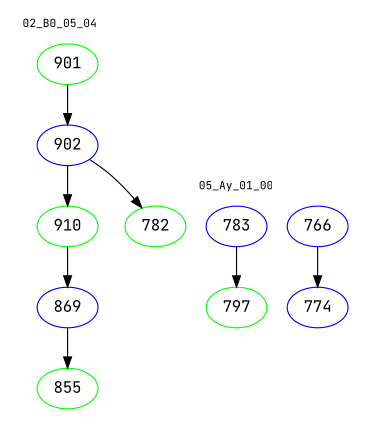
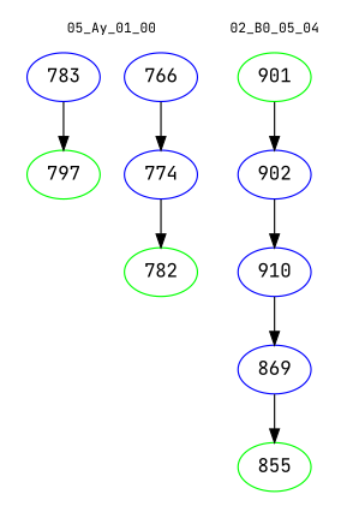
  digraph {
    fontname="JetBrains Mono"
    node [color=blue fontname="JetBrains Mono"]
    edge [color=black fontname="JetBrains Mono"]
    n1 [label=766]
    n2 [label=774]
    n3 [label=783]
    n4 [color=green label=782]
    n5 [color=green label=797]
    n6 [color=green label=901]
    n7 [label=869]
    n8 [label=902]
    n9 [color=green label=855]
-   n10 [color=green label=910]
+   n10 [label=910]
    subgraph cluster_1 {
      color=white
      fontsize=10
      label="05_Ay_01_00"
      n1
      n2
      n3
      n4
      n5
    }
    subgraph cluster_2 {
      color=white
      fontsize=10
      label="02_B0_05_04"
      n6
      n7
      n8
      n9
      n10
    }
    n1 -> n2
-   n8 -> n4
+   n2 -> n4
    n3 -> n5
    n6 -> n8
    n7 -> n9
    n8 -> n10
    n10 -> n7
  }
